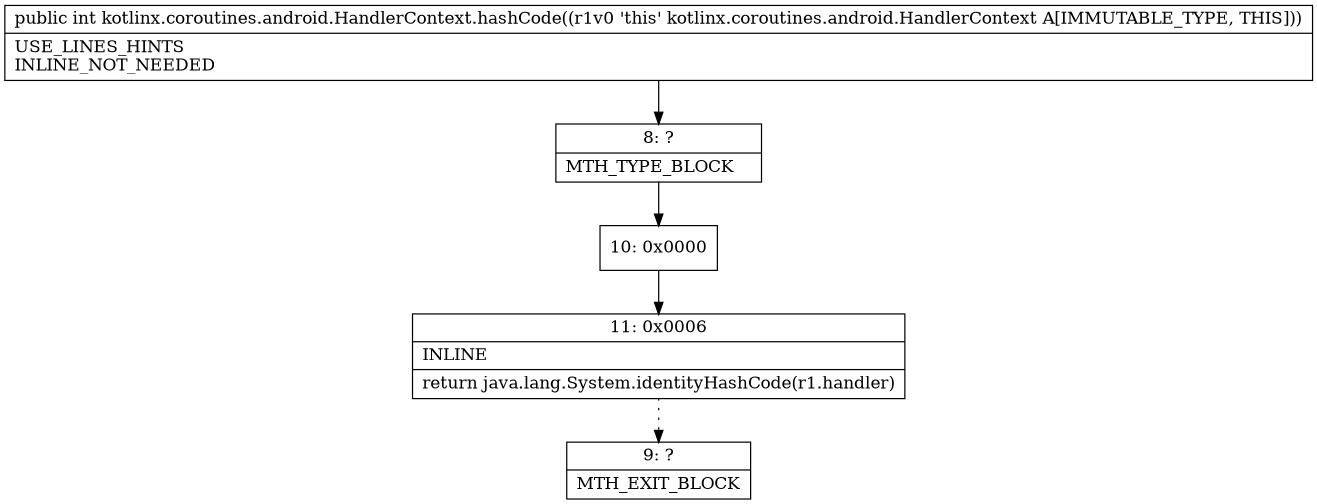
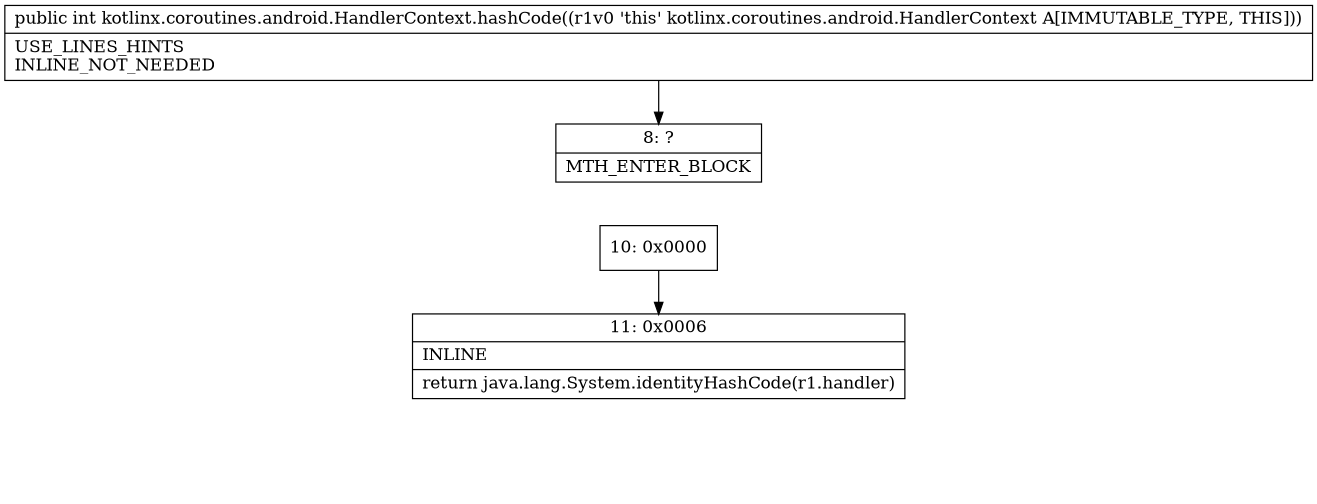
  digraph {
    node [shape=record]
    edge [style=solid]
-   n1 [label="{8\:\ ?|MTH_TYPE_BLOCK\l}"]
+   n1 [label="{8\:\ ?|MTH_ENTER_BLOCK\l}"]
    n2 [label="{10\:\ 0x0000}"]
    n3 [label="{11\:\ 0x0006|INLINE\l|return java.lang.System.identityHashCode(r1.handler)\l}"]
-   n4 [label="{9\:\ ?|MTH_EXIT_BLOCK\l}"]
    n5 [label="{public int kotlinx.coroutines.android.HandlerContext.hashCode((r1v0 'this' kotlinx.coroutines.android.HandlerContext A[IMMUTABLE_TYPE, THIS]))  | USE_LINES_HINTS\lINLINE_NOT_NEEDED\l}"]
-   n1 -> n2
    n2 -> n3
-   n3 -> n4 [style=dotted]
    n5 -> n1
  }
